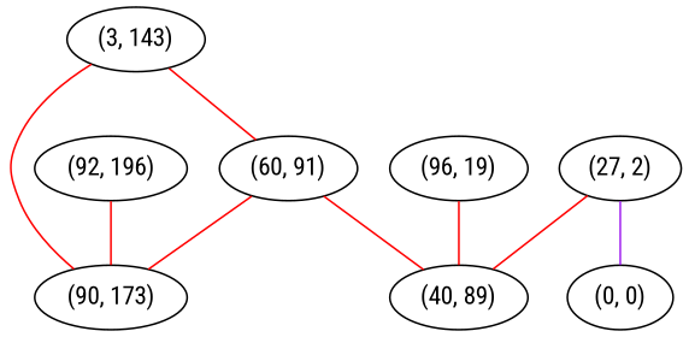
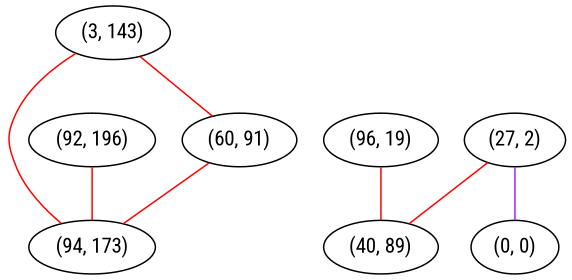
  graph {
    fontname="Roboto Condensed"
    node [fontname="Roboto Condensed"]
    edge [color=red fontname="Roboto Condensed" weight=1]
    "(3, 143)"
    "(60, 91)"
-   "(90, 173)"
+   "(90, 173)" [label="(94, 173)"]
    n4 [label="(40, 89)"]
    n5 [label="(27, 2)"]
    "(0, 0)"
    n7 [label="(92, 196)"]
    "(96, 19)"
    "(3, 143)" -- "(60, 91)"
    "(3, 143)" -- "(90, 173)"
    "(60, 91)" -- "(90, 173)"
-   "(60, 91)" -- n4
    n5 -- n4
    n5 -- "(0, 0)" [color=purple weight=4]
    n7 -- "(90, 173)"
    "(96, 19)" -- n4
  }
